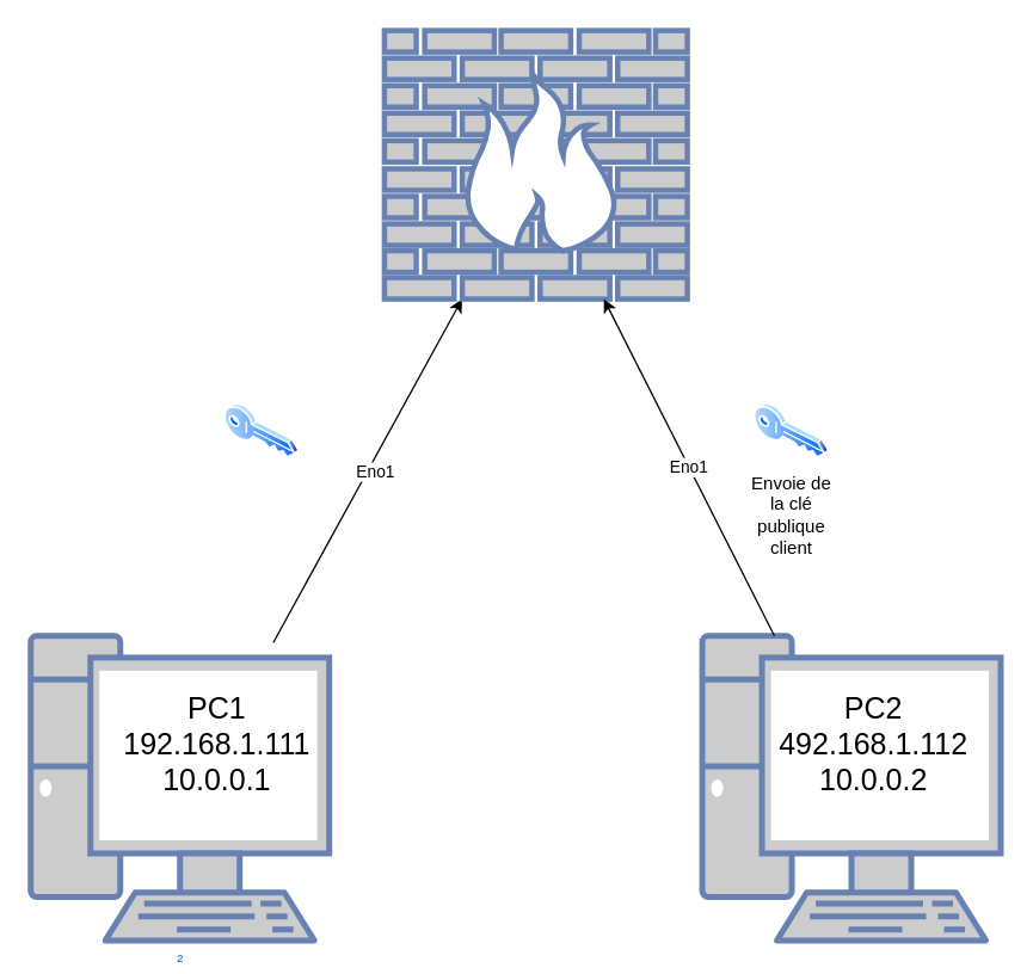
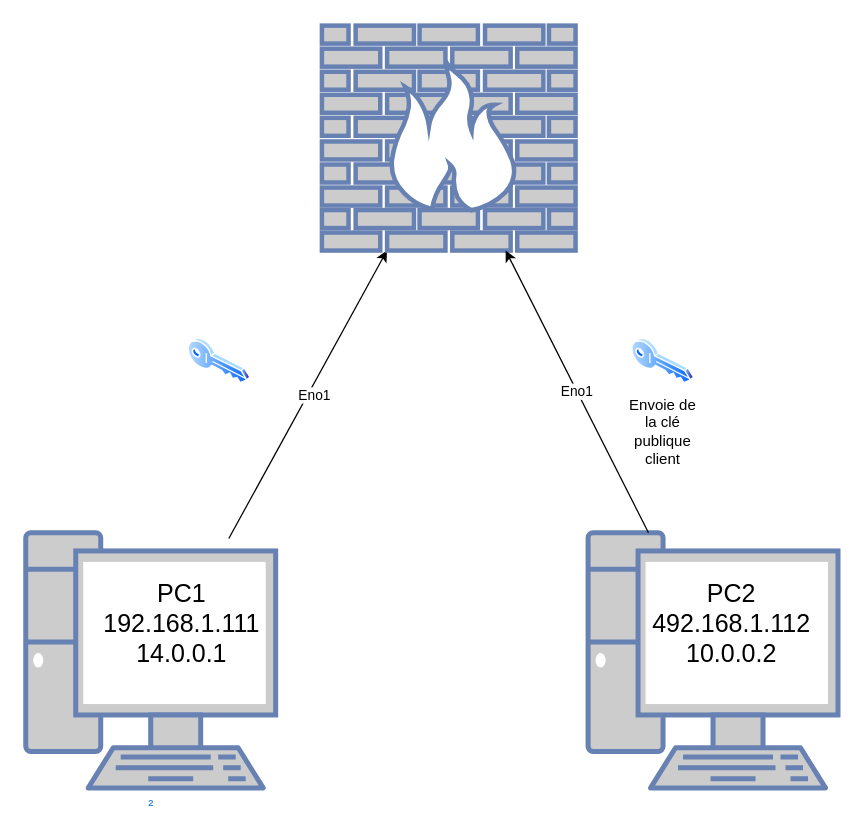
  <mxCell id="0" />
  <mxCell id="1" parent="0" />
  <mxCell id="2" value="²" style="fontColor=#0066CC;verticalAlign=top;verticalLabelPosition=bottom;labelPosition=center;align=center;html=1;outlineConnect=0;fillColor=#CCCCCC;strokeColor=#6881B3;gradientColor=none;gradientDirection=north;strokeWidth=2;shape=mxgraph.networks.pc;" vertex="1" parent="1"><mxGeometry x="20" y="425.8" width="200" height="204.2" as="geometry" /></mxCell>
- <mxCell id="3" value="&lt;div style=&quot;font-size: 20px;&quot;&gt;&lt;font style=&quot;font-size: 20px;&quot;&gt;PC1 &lt;br&gt;&lt;/font&gt;&lt;/div&gt;&lt;div style=&quot;font-size: 20px;&quot;&gt;&lt;font style=&quot;font-size: 20px;&quot;&gt;192.168.1.111&lt;/font&gt;&lt;/div&gt;&lt;div style=&quot;font-size: 20px;&quot;&gt;&lt;font style=&quot;font-size: 20px;&quot;&gt;10.0.0.1&lt;/font&gt;&lt;br&gt;&lt;/div&gt;" style="text;html=1;align=center;verticalAlign=middle;whiteSpace=wrap;rounded=0;" vertex="1" parent="1"><mxGeometry x="70" y="430.4" width="150" height="135" as="geometry" /></mxCell>
+ <mxCell id="3" value="&lt;div style=&quot;font-size: 20px;&quot;&gt;&lt;font style=&quot;font-size: 20px;&quot;&gt;PC1 &lt;br&gt;&lt;/font&gt;&lt;/div&gt;&lt;div style=&quot;font-size: 20px;&quot;&gt;&lt;font style=&quot;font-size: 20px;&quot;&gt;192.168.1.111&lt;/font&gt;&lt;/div&gt;&lt;div style=&quot;font-size: 20px;&quot;&gt;&lt;font style=&quot;font-size: 20px;&quot;&gt;14.0.0.1&lt;/font&gt;&lt;br&gt;&lt;/div&gt;" style="text;html=1;align=center;verticalAlign=middle;whiteSpace=wrap;rounded=0;" vertex="1" parent="1"><mxGeometry x="70" y="430.4" width="150" height="135" as="geometry" /></mxCell>
  <mxCell id="4" value="" style="endArrow=classic;html=1;rounded=0;exitX=0.75;exitY=0;exitDx=0;exitDy=0;" edge="1" parent="1" source="3" target="6"><mxGeometry width="50" height="50" relative="1" as="geometry"><mxPoint x="135" y="350" as="sourcePoint" /><mxPoint x="290" y="210" as="targetPoint" /></mxGeometry></mxCell>
  <mxCell id="5" value="Eno1" style="edgeLabel;html=1;align=center;verticalAlign=middle;resizable=0;points=[];" vertex="1" connectable="0" parent="4"><mxGeometry x="0.14" y="3" relative="1" as="geometry"><mxPoint x="-2" y="18" as="offset" /></mxGeometry></mxCell>
  <mxCell id="6" value="" style="fontColor=#0066CC;verticalAlign=top;verticalLabelPosition=bottom;labelPosition=center;align=center;html=1;outlineConnect=0;fillColor=#CCCCCC;strokeColor=#6881B3;gradientColor=none;gradientDirection=north;strokeWidth=2;shape=mxgraph.networks.firewall;" vertex="1" parent="1"><mxGeometry x="257" y="20" width="203" height="180" as="geometry" /></mxCell>
  <mxCell id="7" value="" style="fontColor=#0066CC;verticalAlign=top;verticalLabelPosition=bottom;labelPosition=center;align=center;html=1;outlineConnect=0;fillColor=#CCCCCC;strokeColor=#6881B3;gradientColor=none;gradientDirection=north;strokeWidth=2;shape=mxgraph.networks.pc;" vertex="1" parent="1"><mxGeometry x="470" y="425.8" width="200" height="204.2" as="geometry" /></mxCell>
  <mxCell id="8" value="&lt;div style=&quot;font-size: 20px;&quot;&gt;&lt;font style=&quot;font-size: 20px;&quot;&gt;PC2&lt;br&gt;&lt;/font&gt;&lt;/div&gt;&lt;div style=&quot;font-size: 20px;&quot;&gt;&lt;font style=&quot;font-size: 20px;&quot;&gt;492.168.1.112&lt;/font&gt;&lt;/div&gt;&lt;div style=&quot;font-size: 20px;&quot;&gt;&lt;font style=&quot;font-size: 20px;&quot;&gt;10.0.0.2&lt;/font&gt;&lt;br&gt;&lt;/div&gt;" style="text;html=1;align=center;verticalAlign=middle;whiteSpace=wrap;rounded=0;" vertex="1" parent="1"><mxGeometry x="530" y="445.8" width="110" height="104.2" as="geometry" /></mxCell>
  <mxCell id="9" value="" style="endArrow=classic;html=1;rounded=0;" edge="1" parent="1" source="7" target="6"><mxGeometry relative="1" as="geometry"><mxPoint x="610" y="260" as="sourcePoint" /><mxPoint x="710" y="260" as="targetPoint" /></mxGeometry></mxCell>
  <mxCell id="10" value="Eno1" style="edgeLabel;resizable=0;html=1;;align=center;verticalAlign=middle;" connectable="0" vertex="1" parent="9"><mxGeometry relative="1" as="geometry" /></mxCell>
  <mxCell id="11" value="" style="image;aspect=fixed;perimeter=ellipsePerimeter;html=1;align=center;shadow=0;dashed=0;spacingTop=3;image=img/lib/active_directory/key.svg;" vertex="1" parent="1"><mxGeometry x="505" y="270" width="50" height="37" as="geometry" /></mxCell>
  <mxCell id="12" value="Envoie de la clé publique client" style="text;html=1;align=center;verticalAlign=middle;whiteSpace=wrap;rounded=0;" vertex="1" parent="1"><mxGeometry x="500" y="330" width="60" height="30" as="geometry" /></mxCell>
  <mxCell id="13" value="" style="image;aspect=fixed;perimeter=ellipsePerimeter;html=1;align=center;shadow=0;dashed=0;spacingTop=3;image=img/lib/active_directory/key.svg;" vertex="1" parent="1"><mxGeometry x="150" y="270" width="50" height="37" as="geometry" /></mxCell>
